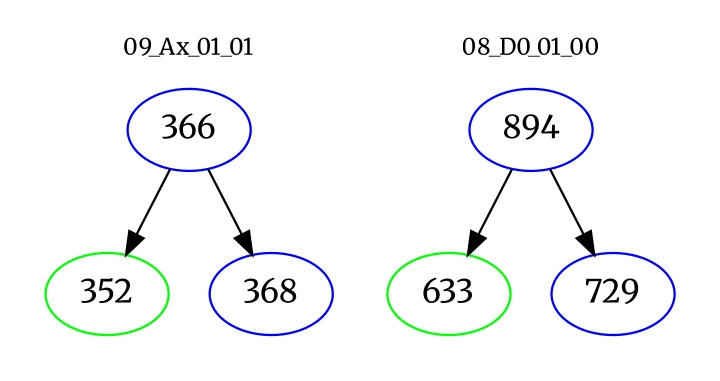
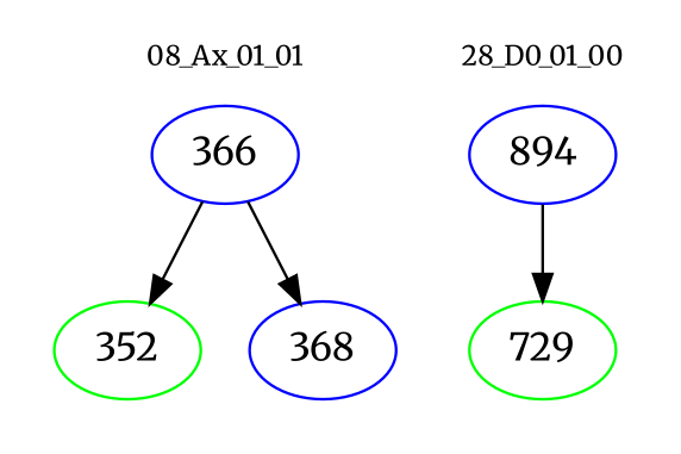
  digraph {
    fontname=Merriweather
    node [color=blue fontname=Merriweather]
    edge [color=black fontname=Merriweather]
    n1 [label=366]
    n2 [color=green label=352]
    n3 [label=368]
    n4 [label=894]
-   n5 [color=green label=633]
-   n6 [label=729]
+   n6 [color=green label=729]
    subgraph cluster_1 {
      color=white
      fontsize=10
-     label="09_Ax_01_01"
+     label="08_Ax_01_01"
      n1
      n2
      n3
    }
    subgraph cluster_2 {
      color=white
      fontsize=10
-     label="08_D0_01_00"
+     label="28_D0_01_00"
      n4
-     n5
      n6
    }
    n1 -> n2
    n1 -> n3
-   n4 -> n5
    n4 -> n6
  }
